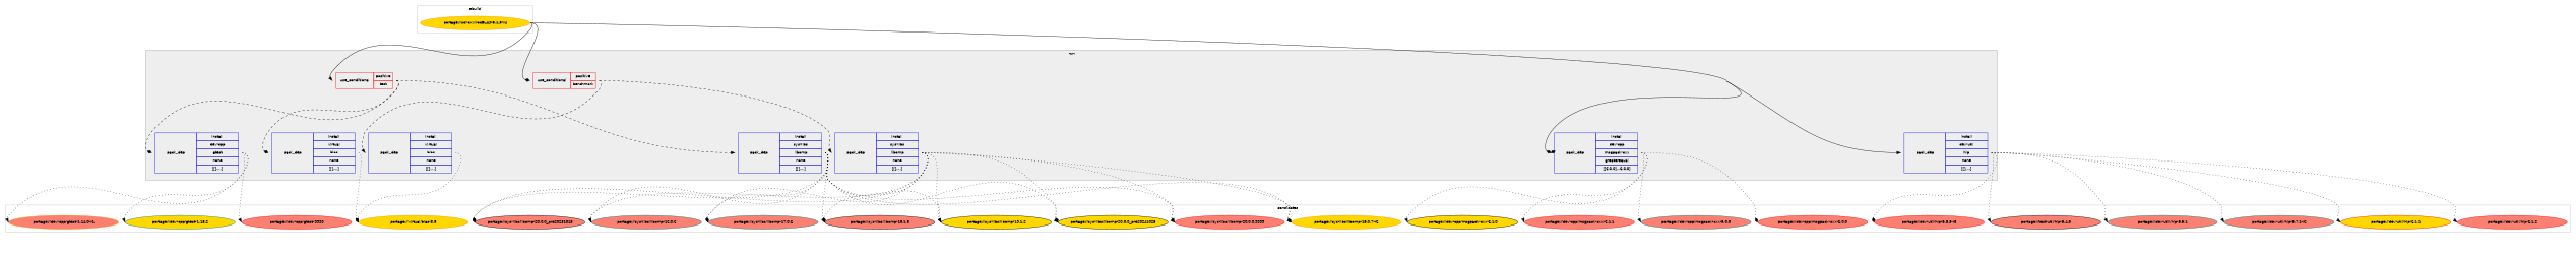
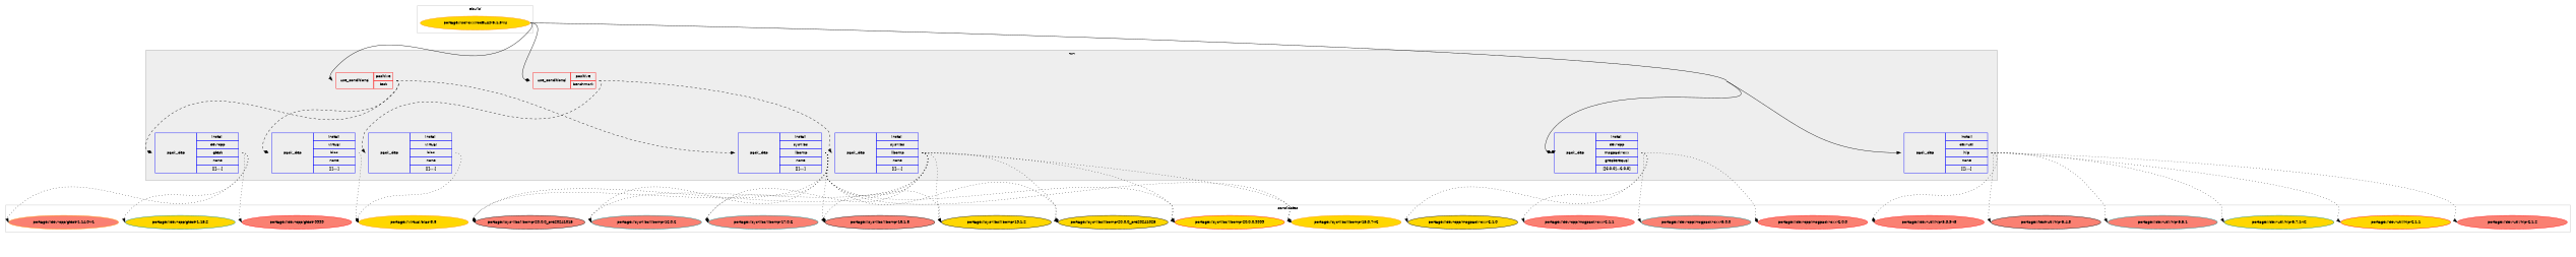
  digraph {
    compound=true
    concentrate=true
    fontname=Helvetica
    fontsize=10
    newrank=true
    rankdir=TB
    ranksep=1.5
    node [color=red fillcolor=salmon fontname=Helvetica fontsize=10 style=filled]
    edge [arrowhead=normal headport=w style=dotted tailport=e weight=100]
    n1 [color=darkorange fillcolor=gold label="portage://sci-cxx/rocBLAS-5.1.3-r4" width=4]
    n2 [color=blue label=<<TABLE BORDER="0" CELLBORDER="1" CELLSPACING="0" CELLPADDING="4" WIDTH="220"><TR><TD ROWSPAN="6" CELLPADDING="30">pack_dep</TD></TR><TR><TD WIDTH="110">install</TD></TR><TR><TD>virtual</TD></TR><TR><TD>blas</TD></TR><TR><TD>none</TD></TR><TR><TD>[[],,,,]</TD></TR></TABLE>> shape=none fillcolor="" style=""]
    n3 [color=blue label=<<TABLE BORDER="0" CELLBORDER="1" CELLSPACING="0" CELLPADDING="4" WIDTH="220"><TR><TD ROWSPAN="6" CELLPADDING="30">pack_dep</TD></TR><TR><TD WIDTH="110">install</TD></TR><TR><TD>sys-libs</TD></TR><TR><TD>libomp</TD></TR><TR><TD>none</TD></TR><TR><TD>[[],,,,]</TD></TR></TABLE>> shape=none fillcolor="" style=""]
    n4 [label=<<TABLE BORDER="0" CELLBORDER="1" CELLSPACING="0" CELLPADDING="4"><TR><TD ROWSPAN="3" CELLPADDING="10">use_conditional</TD></TR><TR><TD>positive</TD></TR><TR><TD>benchmark</TD></TR></TABLE>> shape=none fillcolor="" style=""]
    n5 [color=blue label=<<TABLE BORDER="0" CELLBORDER="1" CELLSPACING="0" CELLPADDING="4" WIDTH="220"><TR><TD ROWSPAN="6" CELLPADDING="30">pack_dep</TD></TR><TR><TD WIDTH="110">install</TD></TR><TR><TD>virtual</TD></TR><TR><TD>blas</TD></TR><TR><TD>none</TD></TR><TR><TD>[[],,,,]</TD></TR></TABLE>> shape=none fillcolor="" style=""]
    n6 [color=blue label=<<TABLE BORDER="0" CELLBORDER="1" CELLSPACING="0" CELLPADDING="4" WIDTH="220"><TR><TD ROWSPAN="6" CELLPADDING="30">pack_dep</TD></TR><TR><TD WIDTH="110">install</TD></TR><TR><TD>dev-cpp</TD></TR><TR><TD>gtest</TD></TR><TR><TD>none</TD></TR><TR><TD>[[],,,,]</TD></TR></TABLE>> shape=none fillcolor="" style=""]
    n7 [color=blue label=<<TABLE BORDER="0" CELLBORDER="1" CELLSPACING="0" CELLPADDING="4" WIDTH="220"><TR><TD ROWSPAN="6" CELLPADDING="30">pack_dep</TD></TR><TR><TD WIDTH="110">install</TD></TR><TR><TD>sys-libs</TD></TR><TR><TD>libomp</TD></TR><TR><TD>none</TD></TR><TR><TD>[[],,,,]</TD></TR></TABLE>> shape=none fillcolor="" style=""]
    n8 [label=<<TABLE BORDER="0" CELLBORDER="1" CELLSPACING="0" CELLPADDING="4"><TR><TD ROWSPAN="3" CELLPADDING="10">use_conditional</TD></TR><TR><TD>positive</TD></TR><TR><TD>test</TD></TR></TABLE>> shape=none fillcolor="" style=""]
    n9 [color=blue label=<<TABLE BORDER="0" CELLBORDER="1" CELLSPACING="0" CELLPADDING="4" WIDTH="220"><TR><TD ROWSPAN="6" CELLPADDING="30">pack_dep</TD></TR><TR><TD WIDTH="110">install</TD></TR><TR><TD>dev-cpp</TD></TR><TR><TD>msgpack-cxx</TD></TR><TR><TD>greaterequal</TD></TR><TR><TD>[[6,0,0],,,6.0.0]</TD></TR></TABLE>> shape=none fillcolor="" style=""]
    n10 [color=blue label=<<TABLE BORDER="0" CELLBORDER="1" CELLSPACING="0" CELLPADDING="4" WIDTH="220"><TR><TD ROWSPAN="6" CELLPADDING="30">pack_dep</TD></TR><TR><TD WIDTH="110">install</TD></TR><TR><TD>dev-util</TD></TR><TR><TD>hip</TD></TR><TR><TD>none</TD></TR><TR><TD>[[],,,,]</TD></TR></TABLE>> shape=none fillcolor="" style=""]
    n11 [color=darkorange fillcolor=gold label="portage://virtual/blas-3.8" width=4]
-   n12 [label="portage://sys-libs/libomp-20.0.0.9999" width=4]
+   n12 [fillcolor=gold label="portage://sys-libs/libomp-20.0.0.9999" width=4]
    n13 [color=black fillcolor=gold label="portage://sys-libs/libomp-20.0.0_pre20241025" width=4]
-   n14 [color=black label="portage://sys-libs/libomp-20.0.0_pre20231015" width=4]
+   n14 [color=black label="portage://sys-libs/libomp-20.0.0_pre20241015" width=4]
    n15 [color=black fillcolor=gold label="portage://sys-libs/libomp-19.1.2" width=4]
    n16 [color=black label="portage://sys-libs/libomp-18.1.8" width=4]
    n17 [color=teal label="portage://sys-libs/libomp-17.0.6" width=4]
    n18 [color=teal label="portage://sys-libs/libomp-16.0.6" width=4]
    n19 [color=darkorange fillcolor=gold label="portage://sys-libs/libomp-15.0.7-r6" width=4]
    n20 [label="portage://dev-cpp/gtest-9999" width=4]
    n21 [color=teal fillcolor=gold label="portage://dev-cpp/gtest-1.15.2" width=4]
    n22 [color=darkorange label="portage://dev-cpp/gtest-1.14.0-r1" width=4]
    n23 [label="portage://dev-cpp/msgpack-cxx-6.1.1" width=4]
    n24 [color=black fillcolor=gold label="portage://dev-cpp/msgpack-cxx-6.1.0" width=4]
    n25 [label="portage://dev-cpp/msgpack-cxx-6.0.0" width=4]
    n26 [color=teal label="portage://dev-cpp/msgpack-cxx-5.0.0" width=4]
    n27 [label="portage://dev-util/hip-6.1.2" width=4]
    n28 [fillcolor=gold label="portage://dev-util/hip-6.1.1" width=4]
-   n29 [color=teal label="portage://dev-util/hip-5.7.1-r2" width=4]
+   n29 [color=teal fillcolor=gold label="portage://dev-util/hip-5.7.1-r2" width=4]
    n30 [color=teal label="portage://dev-util/hip-5.5.1" width=4]
    n31 [color=black label="portage://test-util/hip-5.4.3" width=4]
    n32 [label="portage://dev-util/hip-5.3.3-r3" width=4]
    subgraph cluster_1 {
      color=gray
      label=<<i>ebuild</i>>
      n1
    }
    subgraph cluster_2 {
      color=gray
      label=<<i>dependencies</i>>
      subgraph cluster_3 {
        color=gray
        fillcolor="#eeeeee"
        label=<<i>compile</i>>
        style=filled
        subgraph sub_4 {
          color=gray
          fillcolor="#eeeeee"
          label=<<i>compile</i>>
          style=filled
          n4
          subgraph sub_5 {
            color=gray
            fillcolor="#eeeeee"
            label=<<i>compile</i>>
            style=filled
            n2
          }
          subgraph sub_6 {
            color=gray
            fillcolor="#eeeeee"
            label=<<i>compile</i>>
            style=filled
            n3
          }
        }
        subgraph sub_7 {
          color=gray
          fillcolor="#eeeeee"
          label=<<i>compile</i>>
          style=filled
          n8
          subgraph sub_8 {
            color=gray
            fillcolor="#eeeeee"
            label=<<i>compile</i>>
            style=filled
            n5
          }
          subgraph sub_9 {
            color=gray
            fillcolor="#eeeeee"
            label=<<i>compile</i>>
            style=filled
            n6
          }
          subgraph sub_10 {
            color=gray
            fillcolor="#eeeeee"
            label=<<i>compile</i>>
            style=filled
            n7
          }
        }
        subgraph sub_11 {
          color=gray
          fillcolor="#eeeeee"
          label=<<i>compile</i>>
          style=filled
          n9
        }
        subgraph sub_12 {
          color=gray
          fillcolor="#eeeeee"
          label=<<i>compile</i>>
          style=filled
          n10
        }
      }
      subgraph cluster_13 {
        color=gray
        fillcolor="#eeeeee"
        label=<<i>compile and run</i>>
        style=filled
      }
      subgraph cluster_14 {
        color=gray
        fillcolor="#eeeeee"
        label=<<i>run</i>>
        style=filled
      }
    }
    subgraph cluster_15 {
      color=gray
      label=<<i>candidates</i>>
      rank=same
      subgraph sub_16 {
        color=black
        label=<<i>candidates</i>>
        nodesep=1
        rank=same
        n11
      }
      subgraph sub_17 {
        color=black
        label=<<i>candidates</i>>
        nodesep=1
        rank=same
        n12
        n13
        n14
        n15
        n16
        n17
        n18
        n19
      }
      subgraph sub_18 {
        color=black
        label=<<i>candidates</i>>
        nodesep=1
        rank=same
        n11
      }
      subgraph sub_19 {
        color=black
        label=<<i>candidates</i>>
        nodesep=1
        rank=same
        n20
        n21
        n22
      }
      subgraph sub_20 {
        color=black
        label=<<i>candidates</i>>
        nodesep=1
        rank=same
        n12
        n13
        n14
        n15
        n16
        n17
        n18
        n19
      }
      subgraph sub_21 {
        color=black
        label=<<i>candidates</i>>
        nodesep=1
        rank=same
        n23
        n24
        n25
        n26
      }
      subgraph sub_22 {
        color=black
        label=<<i>candidates</i>>
        nodesep=1
        rank=same
        n27
        n28
        n29
        n30
        n31
        n32
      }
    }
    n1 -> n4 [arrowhead=diamond style=solid weight=20]
    n1 -> n8 [style=solid weight=20]
    n1 -> n9 [arrowhead=diamond style=solid weight=20]
    n1 -> n10 [style=solid weight=20]
    n2 -> n11
    n3 -> n12
    n3 -> n13 [arrowhead=diamond]
    n3 -> n14 [arrowhead=diamond]
    n3 -> n15
    n3 -> n16 [arrowhead=diamond]
    n3 -> n17 [arrowhead=diamond]
    n3 -> n18
    n3 -> n19
    n4 -> n2 [style=dashed weight=20]
    n4 -> n3 [style=dashed weight=20]
    n5 -> n11 [arrowhead=diamond]
    n6 -> n20
    n6 -> n21
    n6 -> n22
    n7 -> n12
    n7 -> n13
    n7 -> n14 [arrowhead=diamond]
    n7 -> n15
    n7 -> n16
    n7 -> n17
    n7 -> n18
    n7 -> n19 [arrowhead=diamond]
    n8 -> n5 [arrowhead=diamond style=dashed weight=20]
    n8 -> n6 [arrowhead=diamond style=dashed weight=20]
    n8 -> n7 [style=dashed weight=20]
    n9 -> n23
    n9 -> n24
    n9 -> n25 [arrowhead=diamond]
    n9 -> n26
    n10 -> n27
    n10 -> n28
    n10 -> n29
    n10 -> n30
    n10 -> n31
    n10 -> n32 [arrowhead=diamond]
  }
